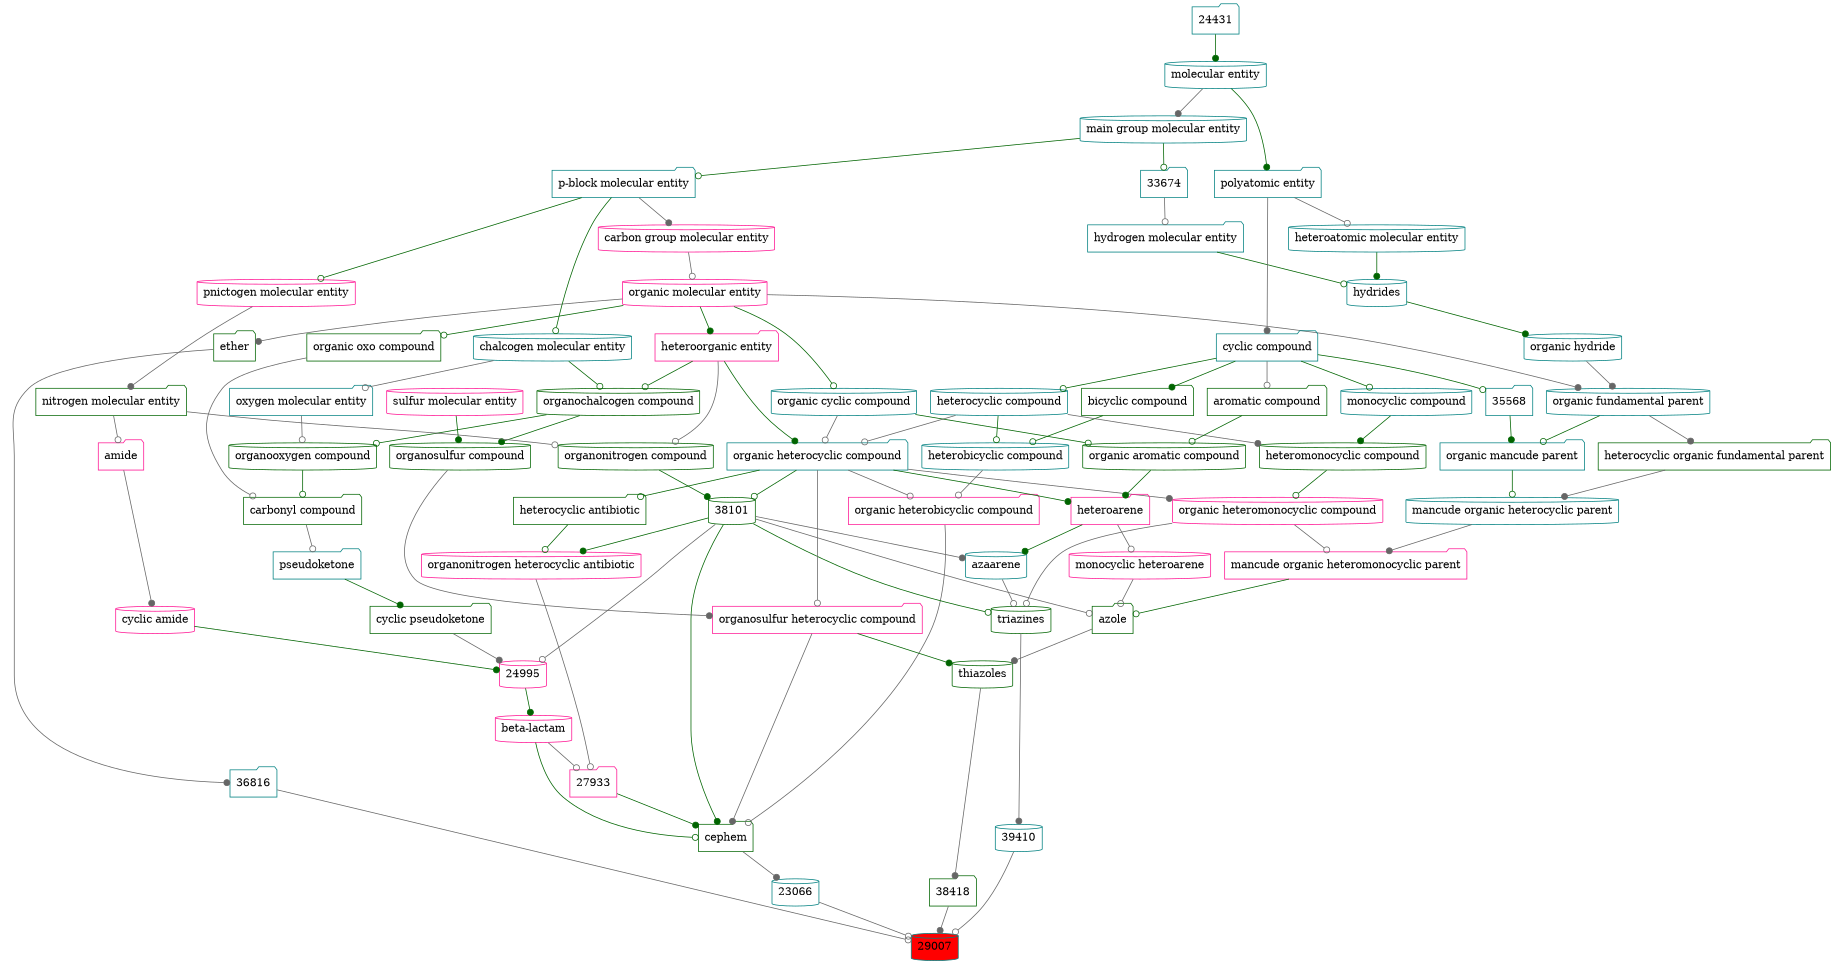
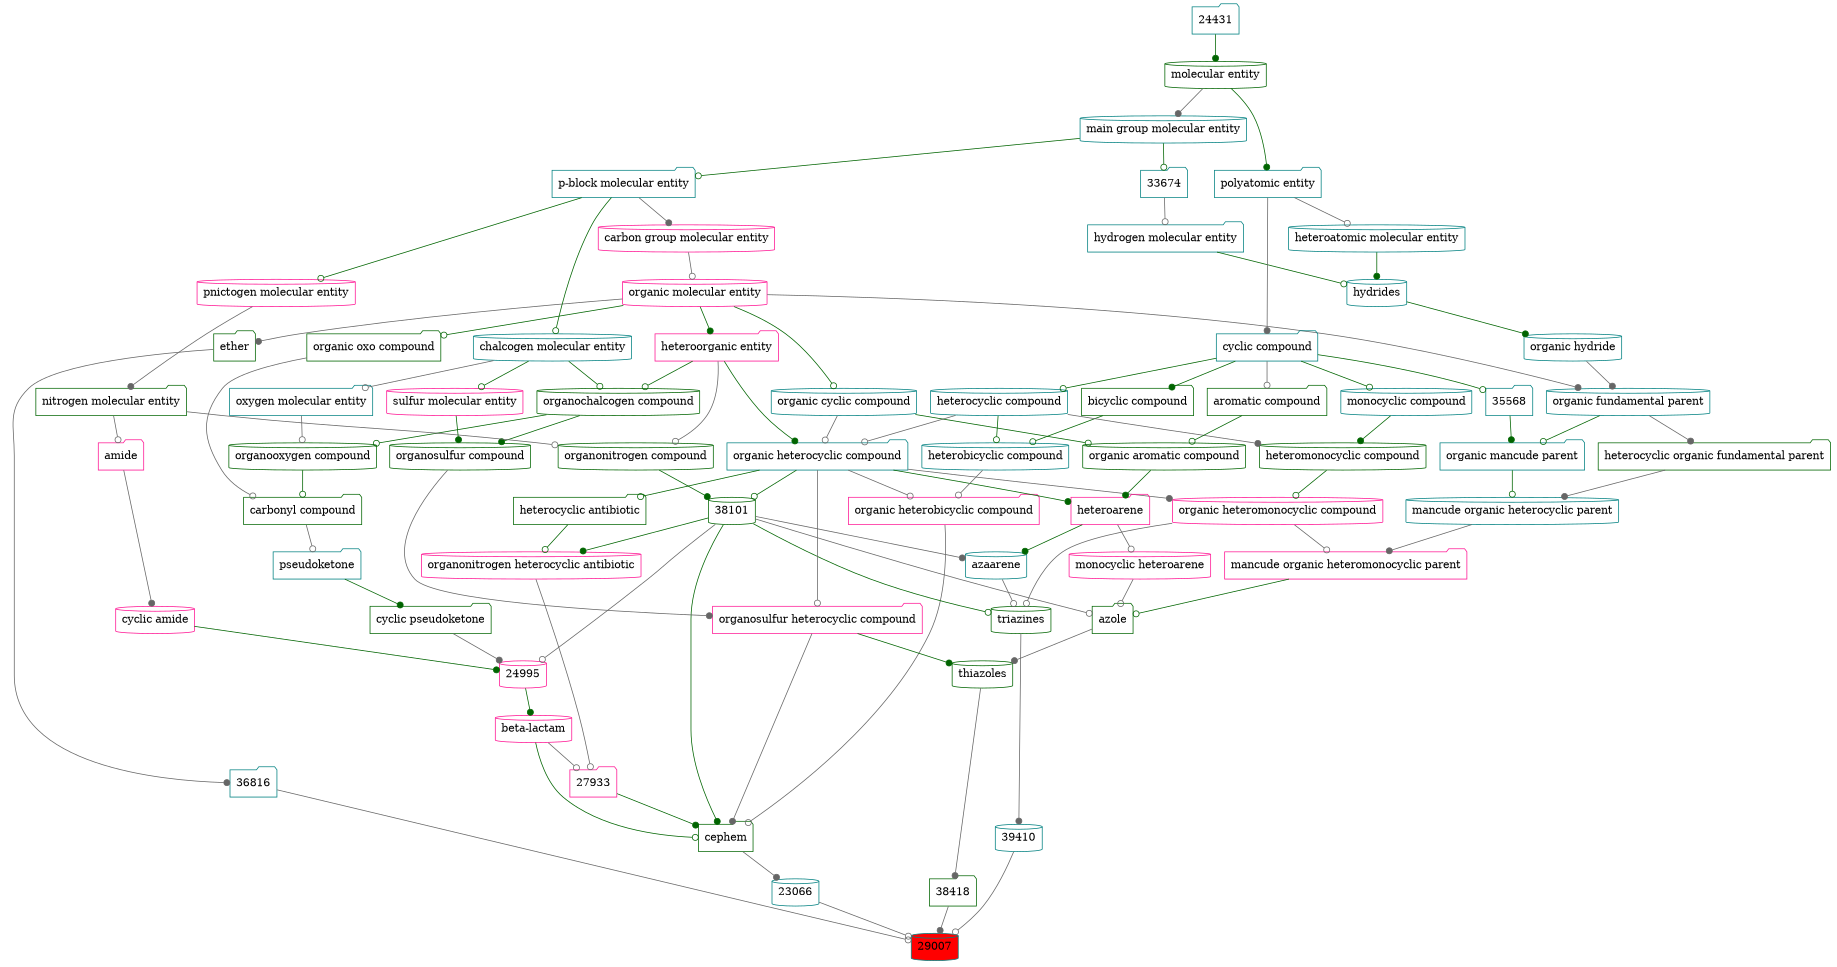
  digraph {
    node [color=teal shape=cylinder]
    edge [arrowhead=odot color=gray40]
    n1 [fillcolor=red label=29007 style=filled]
    n2 [label=23066]
    n3 [label=39410]
    n4 [color=darkgreen label=38418 shape=folder]
    n5 [label=36816 shape=folder]
    n6 [color=darkgreen label=cephem shape=folder]
    n7 [color=darkgreen label=triazines]
    n8 [color=darkgreen label=thiazoles]
    n9 [color=darkgreen label=ether shape=folder]
    n10 [color=deeppink label="organic heterobicyclic compound" shape=folder]
    n11 [color=darkgreen label=38101]
    n12 [label=azaarene]
    n13 [color=darkgreen label=azole shape=folder]
    n14 [color=deeppink label="organonitrogen heterocyclic antibiotic"]
    n15 [color=deeppink label=24995]
    n16 [color=deeppink label=27933 shape=folder]
    n17 [color=deeppink label="beta-lactam"]
    n18 [color=deeppink label="organosulfur heterocyclic compound" shape=folder]
    n19 [color=deeppink label="organic heteromonocyclic compound"]
    n20 [color=deeppink label="mancude organic heteromonocyclic parent" shape=folder]
    n21 [color=deeppink label="organic molecular entity"]
    n22 [color=deeppink label="heteroorganic entity" shape=folder]
    n23 [label="organic cyclic compound"]
    n24 [label="organic fundamental parent"]
    n25 [color=darkgreen label="organic oxo compound" shape=folder]
    n26 [label="organic heterocyclic compound" shape=folder]
    n27 [color=darkgreen label="organonitrogen compound"]
    n28 [color=darkgreen label="organochalcogen compound"]
    n29 [color=darkgreen label="organic aromatic compound"]
    n30 [label="organic mancude parent" shape=folder]
    n31 [color=darkgreen label="heterocyclic organic fundamental parent" shape=folder]
    n32 [color=darkgreen label="carbonyl compound" shape=folder]
    n33 [label="heterobicyclic compound"]
    n34 [color=deeppink label=heteroarene shape=folder]
    n35 [color=darkgreen label="heterocyclic antibiotic" shape=folder]
    n36 [color=deeppink label="monocyclic heteroarene"]
    n37 [color=darkgreen label="organosulfur compound"]
    n38 [color=darkgreen label="heteromonocyclic compound"]
    n39 [color=deeppink label="carbon group molecular entity"]
    n40 [color=darkgreen label="bicyclic compound" shape=folder]
    n41 [label="heterocyclic compound"]
    n42 [color=darkgreen label="organooxygen compound"]
    n43 [color=darkgreen label="nitrogen molecular entity" shape=folder]
    n44 [color=deeppink label=amide shape=folder]
    n45 [color=deeppink label="cyclic amide"]
    n46 [color=deeppink label="sulfur molecular entity"]
    n47 [color=darkgreen label="cyclic pseudoketone" shape=folder]
    n48 [label="monocyclic compound"]
    n49 [label="mancude organic heterocyclic parent"]
    n50 [label="p-block molecular entity" shape=folder]
    n51 [color=deeppink label="pnictogen molecular entity"]
    n52 [label="chalcogen molecular entity"]
    n53 [label="oxygen molecular entity" shape=folder]
    n54 [label="cyclic compound" shape=folder]
    n55 [color=darkgreen label="aromatic compound" shape=folder]
    n56 [label=35568 shape=folder]
    n57 [label=pseudoketone shape=folder]
    n58 [label="main group molecular entity"]
    n59 [label=33674 shape=folder]
    n60 [label="hydrogen molecular entity" shape=folder]
    n61 [label="polyatomic entity" shape=folder]
    n62 [label="heteroatomic molecular entity"]
    n63 [label=hydrides]
-   n64 [label="molecular entity"]
+   n64 [color=darkgreen label="molecular entity"]
    n65 [label="organic hydride"]
    n66 [label=24431 shape=folder]
    n2 -> n1
    n3 -> n1
    n4 -> n1 [arrowhead=dot]
    n5 -> n1
    n6 -> n2 [arrowhead=dot]
    n7 -> n3 [arrowhead=dot]
    n8 -> n4 [arrowhead=dot]
    n9 -> n5 [arrowhead=dot]
    n10 -> n6
    n11 -> n6 [arrowhead=dot color=darkgreen]
    n11 -> n7 [color=darkgreen]
    n11 -> n12 [arrowhead=dot]
    n11 -> n13
    n11 -> n14 [arrowhead=dot color=darkgreen]
    n11 -> n15
    n12 -> n7
    n13 -> n8 [arrowhead=dot]
    n14 -> n16
    n15 -> n17 [arrowhead=dot color=darkgreen]
    n16 -> n6 [arrowhead=dot color=darkgreen]
    n17 -> n6 [color=darkgreen]
    n17 -> n16
    n18 -> n6 [arrowhead=dot]
    n18 -> n8 [arrowhead=dot color=darkgreen]
    n19 -> n7
    n19 -> n20
    n20 -> n13 [color=darkgreen]
    n21 -> n9 [arrowhead=dot]
    n21 -> n22 [arrowhead=dot color=darkgreen]
    n21 -> n23 [color=darkgreen]
    n21 -> n24 [arrowhead=dot]
    n21 -> n25 [color=darkgreen]
    n22 -> n26 [arrowhead=dot color=darkgreen]
    n22 -> n27
    n22 -> n28 [color=darkgreen]
    n23 -> n26
    n23 -> n29 [color=darkgreen]
    n24 -> n30 [color=darkgreen]
    n24 -> n31 [arrowhead=dot]
    n25 -> n32
    n26 -> n10
    n26 -> n11 [color=darkgreen]
    n26 -> n18
    n26 -> n19 [arrowhead=dot]
    n26 -> n34 [arrowhead=dot color=darkgreen]
    n26 -> n35 [color=darkgreen]
    n27 -> n11 [arrowhead=dot color=darkgreen]
    n28 -> n37 [arrowhead=dot color=darkgreen]
    n28 -> n42 [color=darkgreen]
    n29 -> n34 [arrowhead=dot color=darkgreen]
    n30 -> n49 [color=darkgreen]
    n31 -> n49 [arrowhead=dot]
    n32 -> n57
    n33 -> n10
    n34 -> n12 [arrowhead=dot color=darkgreen]
    n34 -> n36
    n35 -> n14 [color=darkgreen]
    n36 -> n13
    n37 -> n18 [arrowhead=dot]
    n38 -> n19 [color=darkgreen]
    n39 -> n21
    n40 -> n33 [color=darkgreen]
    n41 -> n26
    n41 -> n33 [color=darkgreen]
    n41 -> n38 [arrowhead=dot]
    n42 -> n32 [color=darkgreen]
    n43 -> n27
    n43 -> n44
    n44 -> n45 [arrowhead=dot]
    n45 -> n15 [arrowhead=dot color=darkgreen]
    n46 -> n37 [arrowhead=dot color=darkgreen]
    n47 -> n15 [arrowhead=dot]
    n48 -> n38 [arrowhead=dot color=darkgreen]
    n49 -> n20 [arrowhead=dot]
    n50 -> n39 [arrowhead=dot]
    n50 -> n51 [color=darkgreen]
    n50 -> n52 [color=darkgreen]
    n51 -> n43 [arrowhead=dot]
    n52 -> n28 [color=darkgreen]
+   n52 -> n46 [color=darkgreen]
    n52 -> n53
    n53 -> n42
    n54 -> n40 [arrowhead=dot color=darkgreen]
    n54 -> n41 [color=darkgreen]
    n54 -> n48 [color=darkgreen]
    n54 -> n55
    n54 -> n56 [color=darkgreen]
    n55 -> n29 [color=darkgreen]
    n56 -> n30 [arrowhead=dot color=darkgreen]
    n57 -> n47 [arrowhead=dot color=darkgreen]
    n58 -> n50 [color=darkgreen]
    n58 -> n59 [color=darkgreen]
    n59 -> n60
    n60 -> n63 [color=darkgreen]
    n61 -> n54 [arrowhead=dot]
    n61 -> n62
    n62 -> n63 [arrowhead=dot color=darkgreen]
    n63 -> n65 [arrowhead=dot color=darkgreen]
    n64 -> n58 [arrowhead=dot]
    n64 -> n61 [arrowhead=dot color=darkgreen]
    n65 -> n24 [arrowhead=dot]
    n66 -> n64 [arrowhead=dot color=darkgreen]
  }
